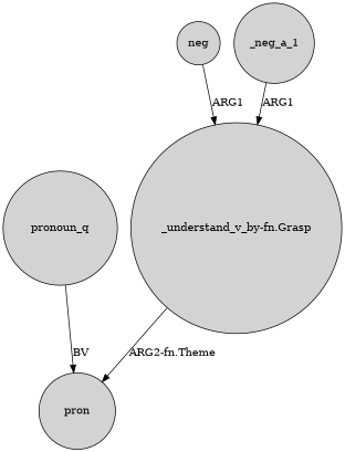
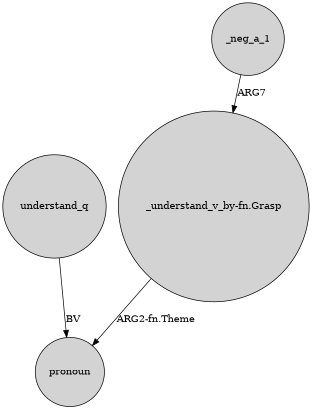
  digraph {
    node [shape=circle style=filled]
    "_understand_v_by-fn.Grasp"
-   pron
-   neg
+   pron [label=pronoun]
    n4 [label=_neg_a_1]
-   pronoun_q
+   pronoun_q [label=understand_q]
    "_understand_v_by-fn.Grasp" -> pron [label="ARG2-fn.Theme"]
-   neg -> "_understand_v_by-fn.Grasp" [label=ARG1]
-   n4 -> "_understand_v_by-fn.Grasp" [label=ARG1]
+   n4 -> "_understand_v_by-fn.Grasp" [label=ARG7]
    pronoun_q -> pron [label=BV]
  }
